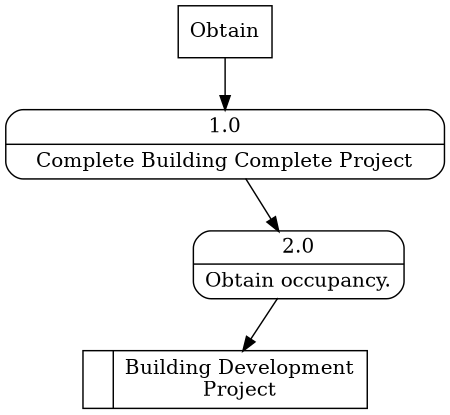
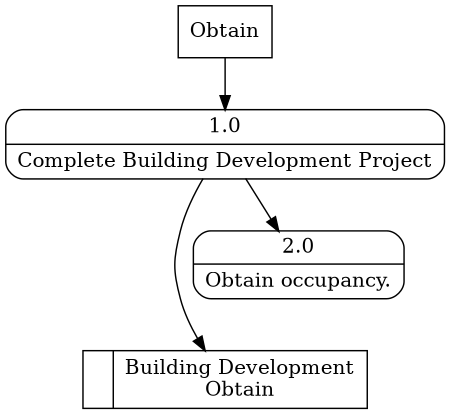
  digraph {
    node [shape=Mrecord]
-   n1 [label="<f0>  |<f1> Building Development\nProject " shape=record]
+   n1 [label="<f0>  |<f1> Building Development\nObtain " shape=record]
    n2 [label=Obtain shape=box]
-   n3 [label="{<f0> 1.0|<f1> Complete Building Complete Project }"]
+   n3 [label="{<f0> 1.0|<f1> Complete Building Development Project }"]
    n4 [label="{<f0> 2.0|<f1> Obtain occupancy. }"]
    n2 -> n3
-   n4 -> n1
+   n3 -> n1
    n3 -> n4
  }
